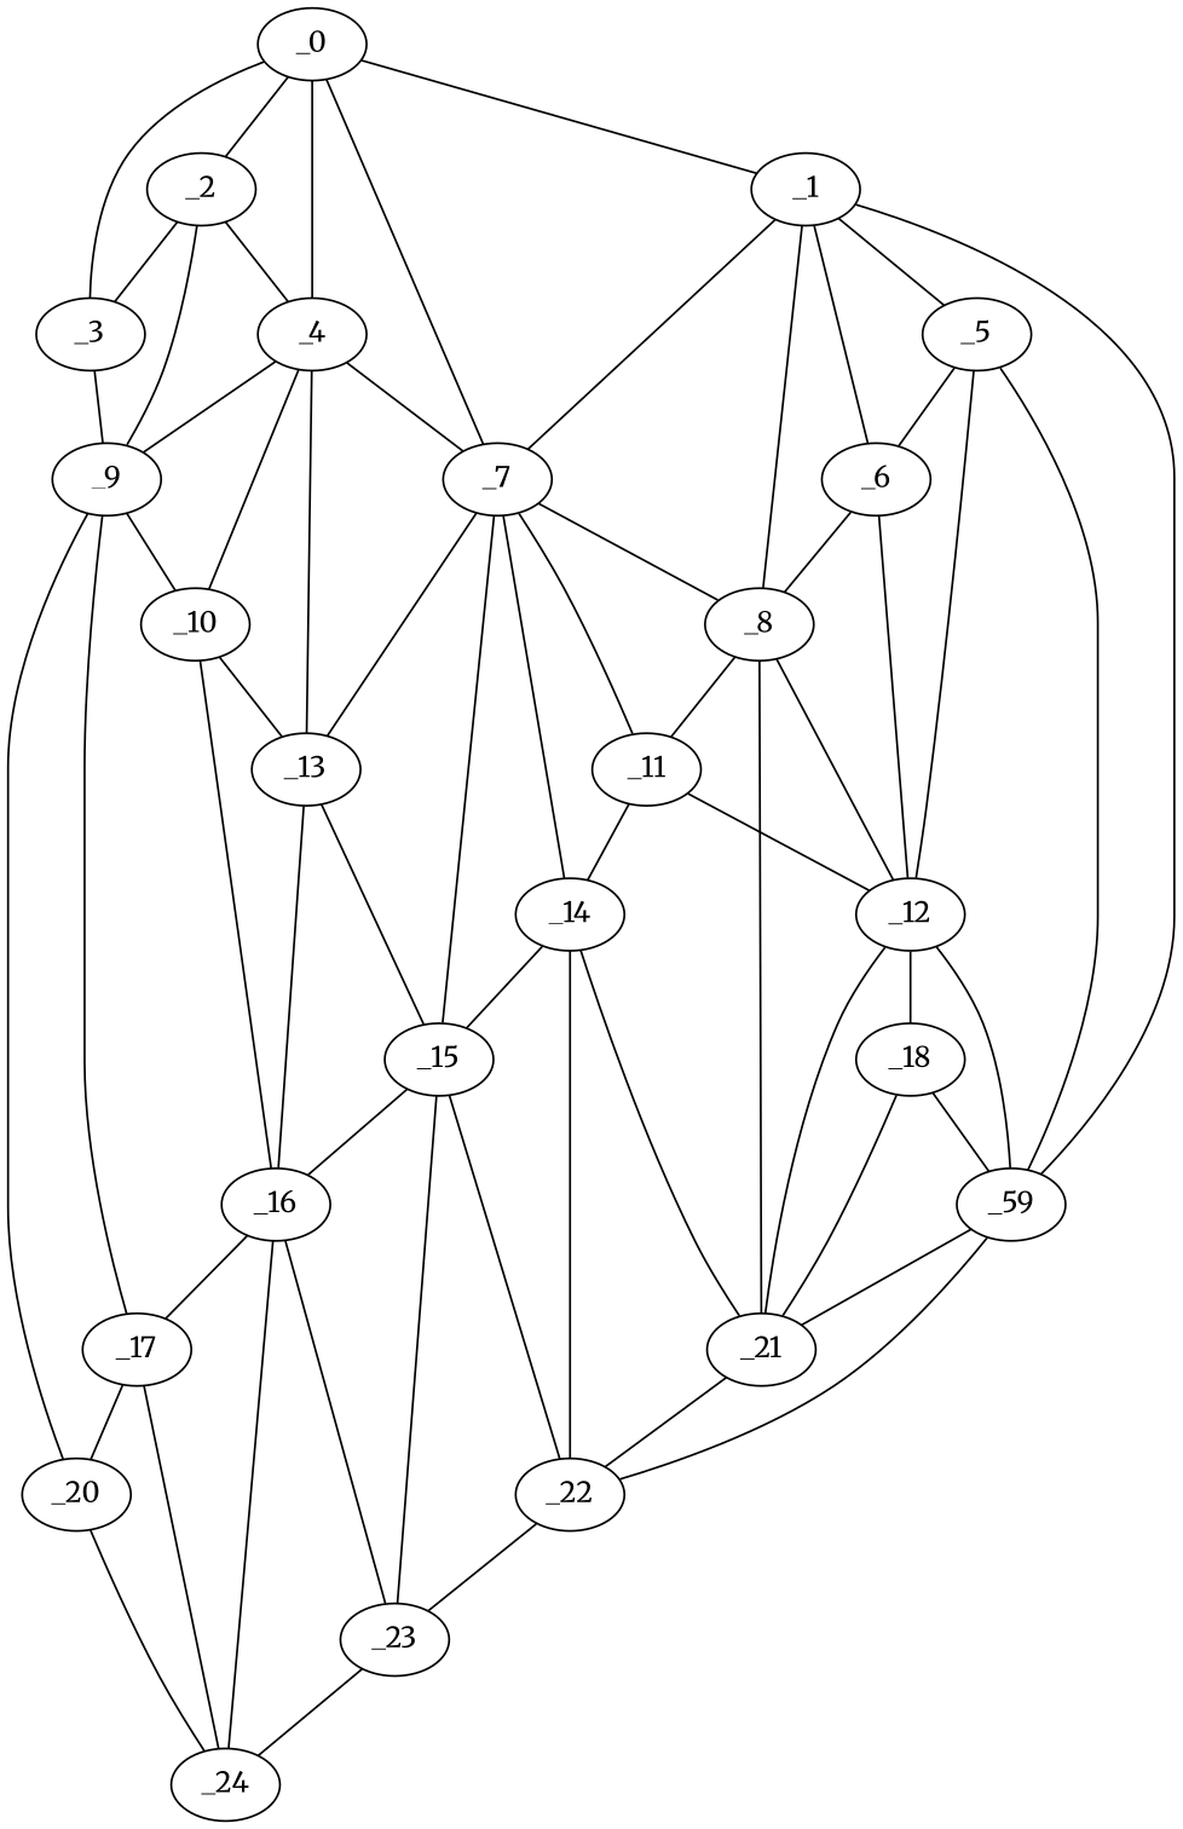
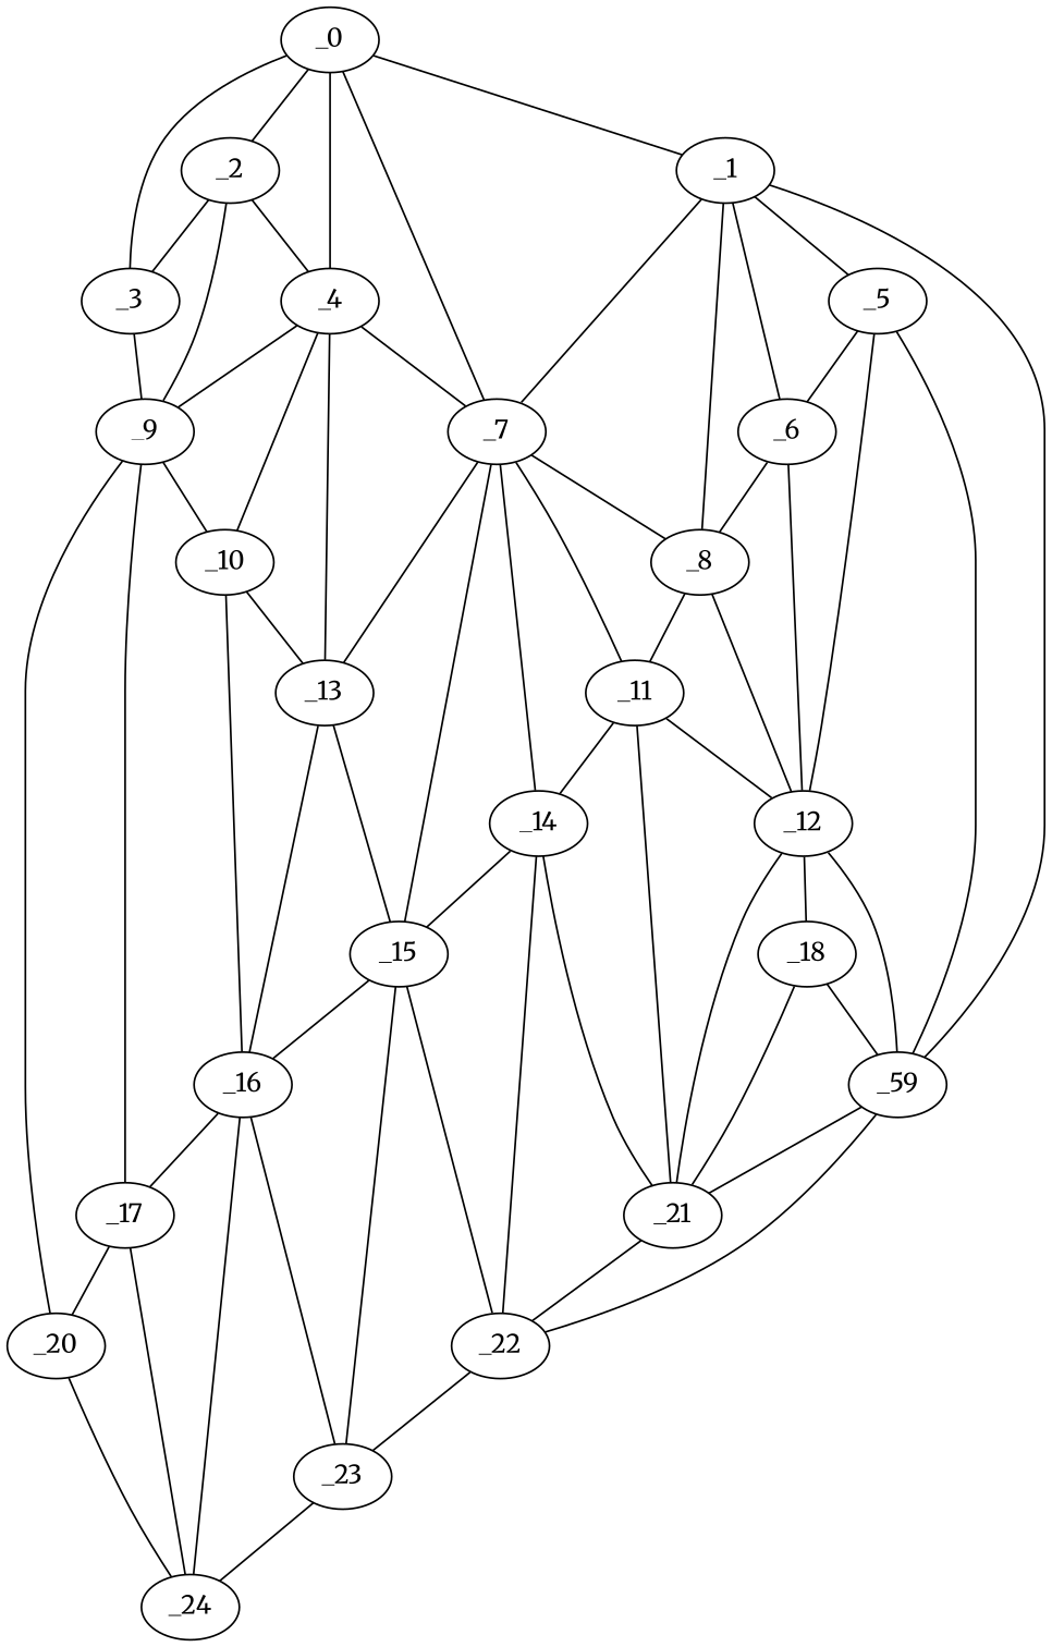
  graph {
    fontname=Merriweather
    node [fontname=Merriweather x=64 y=102]
    edge [fontname=Merriweather valence=2]
    _0 [x=38 y=8]
    _1 [x=47 y=100]
    _2 [x=48 y=11]
    _3 [x=51 y=3]
    _4 [x=56 y=19]
    _7 [y=63]
    _5 [x=60]
    _6 [x=61 y=98]
    _8 [y=83]
    n10 [label=_59 x=92 y=121]
    _9 [x=65 y=6]
    _10 [x=67 y=23]
    _13 [x=72 y=30]
    _11 [x=71 y=79]
    _14 [x=73 y=73]
    _15 [x=77 y=52]
    _12 [x=71]
    _21 [x=94 y=86]
    _22 [x=95 y=71]
    _17 [x=84 y=18]
    _20 [x=94 y=14]
    _16 [x=79 y=30]
    _23 [x=96 y=49]
    _18 [x=91 y=104]
    _24 [x=97 y=26]
    _0 -- _1 [valence=1]
    _0 -- _2 [valence=1]
    _0 -- _3 [valence=1]
    _0 -- _4
    _0 -- _7
    _1 -- _7
    _1 -- _5 [valence=1]
    _1 -- _6 [valence=1]
    _1 -- _8
    _1 -- n10 [valence=1]
    _2 -- _3
    _2 -- _4 [valence=1]
    _2 -- _9
    _3 -- _9 [valence=1]
    _4 -- _7 [valence=1]
    _4 -- _9 [valence=1]
    _4 -- _10
    _4 -- _13 [valence=1]
    _7 -- _8
    _7 -- _13
    _7 -- _11
    _7 -- _14
    _7 -- _15 [valence=1]
    _5 -- _6
    _5 -- n10
    _5 -- _12 [valence=1]
    _6 -- _8 [valence=1]
    _6 -- _12
    _8 -- _11
    _8 -- _12
    n10 -- _21
    n10 -- _22 [valence=1]
    _9 -- _10
    _9 -- _17
    _9 -- _20 [valence=1]
    _10 -- _13 [valence=1]
    _10 -- _16
    _13 -- _15
    _13 -- _16 [valence=1]
    _11 -- _14
    _11 -- _12
-   _8 -- _21 [valence=1]
+   _11 -- _21 [valence=1]
    _14 -- _15
    _14 -- _21
    _14 -- _22 [valence=1]
    _15 -- _22
    _15 -- _16
    _15 -- _23 [valence=1]
    _12 -- n10 [valence=1]
    _12 -- _21
    _12 -- _18 [valence=1]
    _21 -- _22 [valence=1]
    _22 -- _23 [valence=1]
    _17 -- _20
    _17 -- _24 [valence=1]
    _20 -- _24 [valence=1]
    _16 -- _17
    _16 -- _23
    _16 -- _24 [valence=1]
    _23 -- _24 [valence=1]
    _18 -- n10
    _18 -- _21
  }
